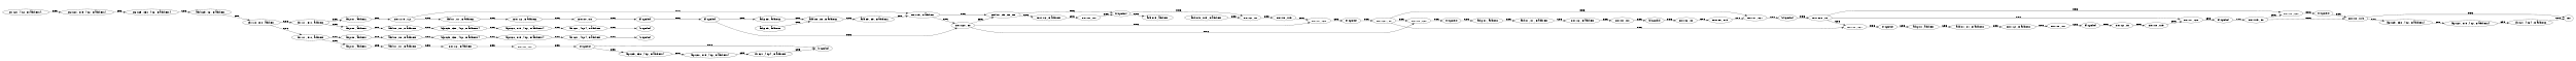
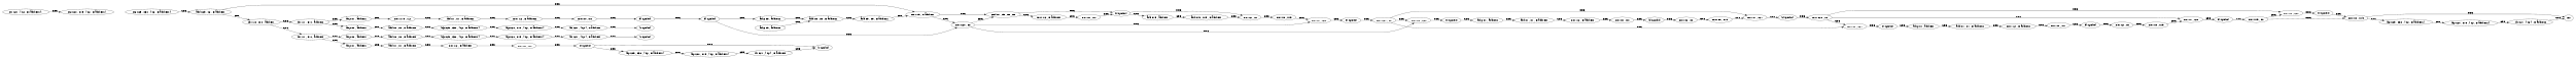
  digraph {
    rankdir=LR
    n1 [label="str x21 , [ sp , #- address ]!"]
    n2 [label="stp x20 , x19 , [ sp , # address ]"]
    n3 [label="stp x29 , x30 , [ sp , # address ]"]
    n4 [label="add x29 , sp , # address"]
    n5 [label="tbz w8 , # 0 , address"]
    n6 [label="tbz w1 , # 0 , address"]
    n7 [label="tbz w1 , # 0 , address"]
    n8 [label="adrp x1 , address"]
    n9 [label="adrp x0 , address"]
    n10 [label="adrp x1 , address"]
    n11 [label="adrp x0 , address"]
    n12 [label="mov w19 , w2"]
    n13 [label="add x0 , x0 , # address"]
    n14 [label="add x1 , x1 , # address"]
    n15 [label="add x0 , x0 , # address"]
    n16 [label="add x1 , x1 , # address"]
    n17 [label="tst w19 , # address"]
    n18 [label="ldp x29 , x30 , [ sp , # address ]"]
    n19 [label="mov w2 , # address"]
    n20 [label="ldp x29 , x30 , [ sp , # address ]"]
    n21 [label="mov w2 , # address"]
    n22 [label="mov x20 , x0"]
    n23 [label="csel x1 , x9 , x8 , ne"]
    n24 [label="mov x0 , xzr"]
    n25 [label="bl symbol"]
    n26 [label="bl symbol"]
    n27 [label="adrp x8 , address"]
    n28 [label="add x8 , x8 , # address"]
    n29 [label="mov x1 , x20"]
    n30 [label="mov x0 , x20"]
    n31 [label="adrp x9 , address"]
    n32 [label="add x9 , x9 , # address"]
    n33 [label="mov w2 , # address"]
    n34 [label="bl symbol"]
    n35 [label="bl symbol"]
    n36 [label="bl symbol"]
    n37 [label="mov x0 , xzr"]
    n38 [label="add x19 , address"]
    n39 [label="mov x2 , x0"]
    n40 [label="add x19 , x19 , # address"]
    n41 [label="mov x0 , x19"]
    n42 [label="mov x21 , x0"]
    n43 [label="mov x1 , x21"]
    n44 [label="mov x0 , x21"]
    n45 [label="bl symbol"]
    n46 [label="bl symbol"]
    n47 [label="adrp x1 , address"]
    n48 [label="add x1 , x1 , # address"]
    n49 [label="mov w2 , # address"]
    n50 [label="mov x0 , xzr"]
    n51 [label="bl symbol"]
    n52 [label="mov x2 , x0"]
    n53 [label="mov x0 , x19"]
    n54 [label="mov x20 , x0"]
    n55 [label="mov x1 , x20"]
    n56 [label="mov x0 , x20"]
    n57 [label="bl symbol"]
    n58 [label="bl symbol"]
    n59 [label="adrp x1 , address"]
    n60 [label="add x1 , x1 , # address"]
    n61 [label="mov w2 , # address"]
    n62 [label="mov x0 , xzr"]
    n63 [label="bl symbol"]
    n64 [label="mov x2 , x0"]
    n65 [label="mov x0 , x19"]
    n66 [label="mov x19 , x0"]
    n67 [label="mov x0 , x19"]
    n68 [label="ldp x29 , x30 , [ sp , # address ]"]
    n69 [label=ret]
    n70 [label="ldp x20 , x19 , [ sp , # address ]"]
    n71 [label="ldr x21 , [ sp ] , # address"]
    n72 [label="ldp x20 , x19 , [ sp , # address ]"]
    n73 [label="ldr x21 , [ sp ] , # address"]
    n74 [label="b symbol"]
    n75 [label="mov x0 , xzr"]
    n76 [label="bl symbol"]
    n77 [label="ldp x29 , x30 , [ sp , # address ]"]
    n78 [label="b symbol"]
    n79 [label="ldp x20 , x19 , [ sp , # address ]"]
    n80 [label="ldr x21 , [ sp ] , # address"]
    n81 [label="ldp x20 , x19 , [ sp , # address ]"]
    n82 [label="ldr x21 , [ sp ] , # address"]
    n83 [label="b symbol"]
    n1 -> n2 [label=CFG]
-   n2 -> n3 [label=CFG]
    n3 -> n4 [label=CFG]
    n4 -> n5 [label=CFG]
    n5 -> n6 [label=CFG]
    n5 -> n7 [label=CFG]
    n6 -> n8 [label=CFG]
    n6 -> n9 [label=CFG]
    n7 -> n10 [label=CFG]
    n7 -> n11 [label=CFG]
    n8 -> n12 [label=CFG]
    n9 -> n13 [label=CFG]
    n10 -> n14 [label=CFG]
    n11 -> n15 [label=CFG]
    n12 -> n16 [label=CFG]
-   n12 -> n17 [label=DFG]
+   n4 -> n17 [label=DFG]
    n13 -> n18 [label=CFG]
    n14 -> n19 [label=CFG]
    n15 -> n20 [label=CFG]
    n16 -> n21 [label=CFG]
    n17 -> n22 [label=CFG]
    n17 -> n23 [label=DFG]
    n18 -> n72 [label=CFG]
    n19 -> n75 [label=CFG]
    n20 -> n81 [label=CFG]
    n21 -> n24 [label=CFG]
    n22 -> n23 [label=CFG]
    n22 -> n29 [label=DFG]
    n22 -> n30 [label=DFG]
    n23 -> n33 [label=CFG]
    n23 -> n34 [label=DFG]
    n24 -> n25 [label=CFG]
    n25 -> n26 [label=DFG]
    n26 -> n22 [label=DFG]
    n26 -> n27 [label=CFG]
    n27 -> n28 [label=CFG]
    n28 -> n32 [label=CFG]
    n29 -> n35 [label=CFG]
    n30 -> n36 [label=DFG]
    n31 -> n28 [label=CFG]
    n32 -> n17 [label=CFG]
    n33 -> n37 [label=CFG]
    n34 -> n38 [label=CFG]
    n34 -> n39 [label=DFG]
    n35 -> n42 [label=DFG]
    n36 -> n47 [label=CFG]
    n37 -> n34 [label=CFG]
+   n38 -> n40 [label=CFG]
    n39 -> n41 [label=CFG]
    n40 -> n39 [label=CFG]
    n41 -> n29 [label=CFG]
    n42 -> n30 [label=CFG]
    n42 -> n43 [label=DFG]
    n42 -> n44 [label=DFG]
    n43 -> n45 [label=CFG]
    n44 -> n46 [label=DFG]
    n45 -> n54 [label=DFG]
    n46 -> n59 [label=CFG]
    n47 -> n48 [label=CFG]
    n48 -> n49 [label=CFG]
    n49 -> n50 [label=CFG]
    n50 -> n51 [label=CFG]
    n51 -> n52 [label=DFG]
    n52 -> n53 [label=CFG]
    n53 -> n43 [label=CFG]
    n54 -> n44 [label=CFG]
    n54 -> n55 [label=DFG]
    n54 -> n56 [label=DFG]
    n55 -> n57 [label=CFG]
    n56 -> n58 [label=DFG]
    n57 -> n66 [label=DFG]
    n58 -> n67 [label=CFG]
    n59 -> n60 [label=CFG]
    n60 -> n61 [label=CFG]
    n61 -> n62 [label=CFG]
    n62 -> n63 [label=CFG]
    n63 -> n64 [label=DFG]
    n64 -> n65 [label=CFG]
    n65 -> n55 [label=CFG]
    n66 -> n56 [label=CFG]
    n66 -> n67 [label=DFG]
    n67 -> n68 [label=CFG]
    n67 -> n69 [label=DFG]
    n68 -> n70 [label=CFG]
    n70 -> n71 [label=CFG]
    n71 -> n69 [label=CFG]
    n72 -> n73 [label=CFG]
    n73 -> n74 [label=CFG]
    n75 -> n76 [label=CFG]
    n76 -> n77 [label=CFG]
    n76 -> n78 [label=DFG]
    n77 -> n79 [label=CFG]
    n79 -> n80 [label=CFG]
    n80 -> n78 [label=CFG]
    n81 -> n82 [label=CFG]
    n82 -> n83 [label=CFG]
  }
